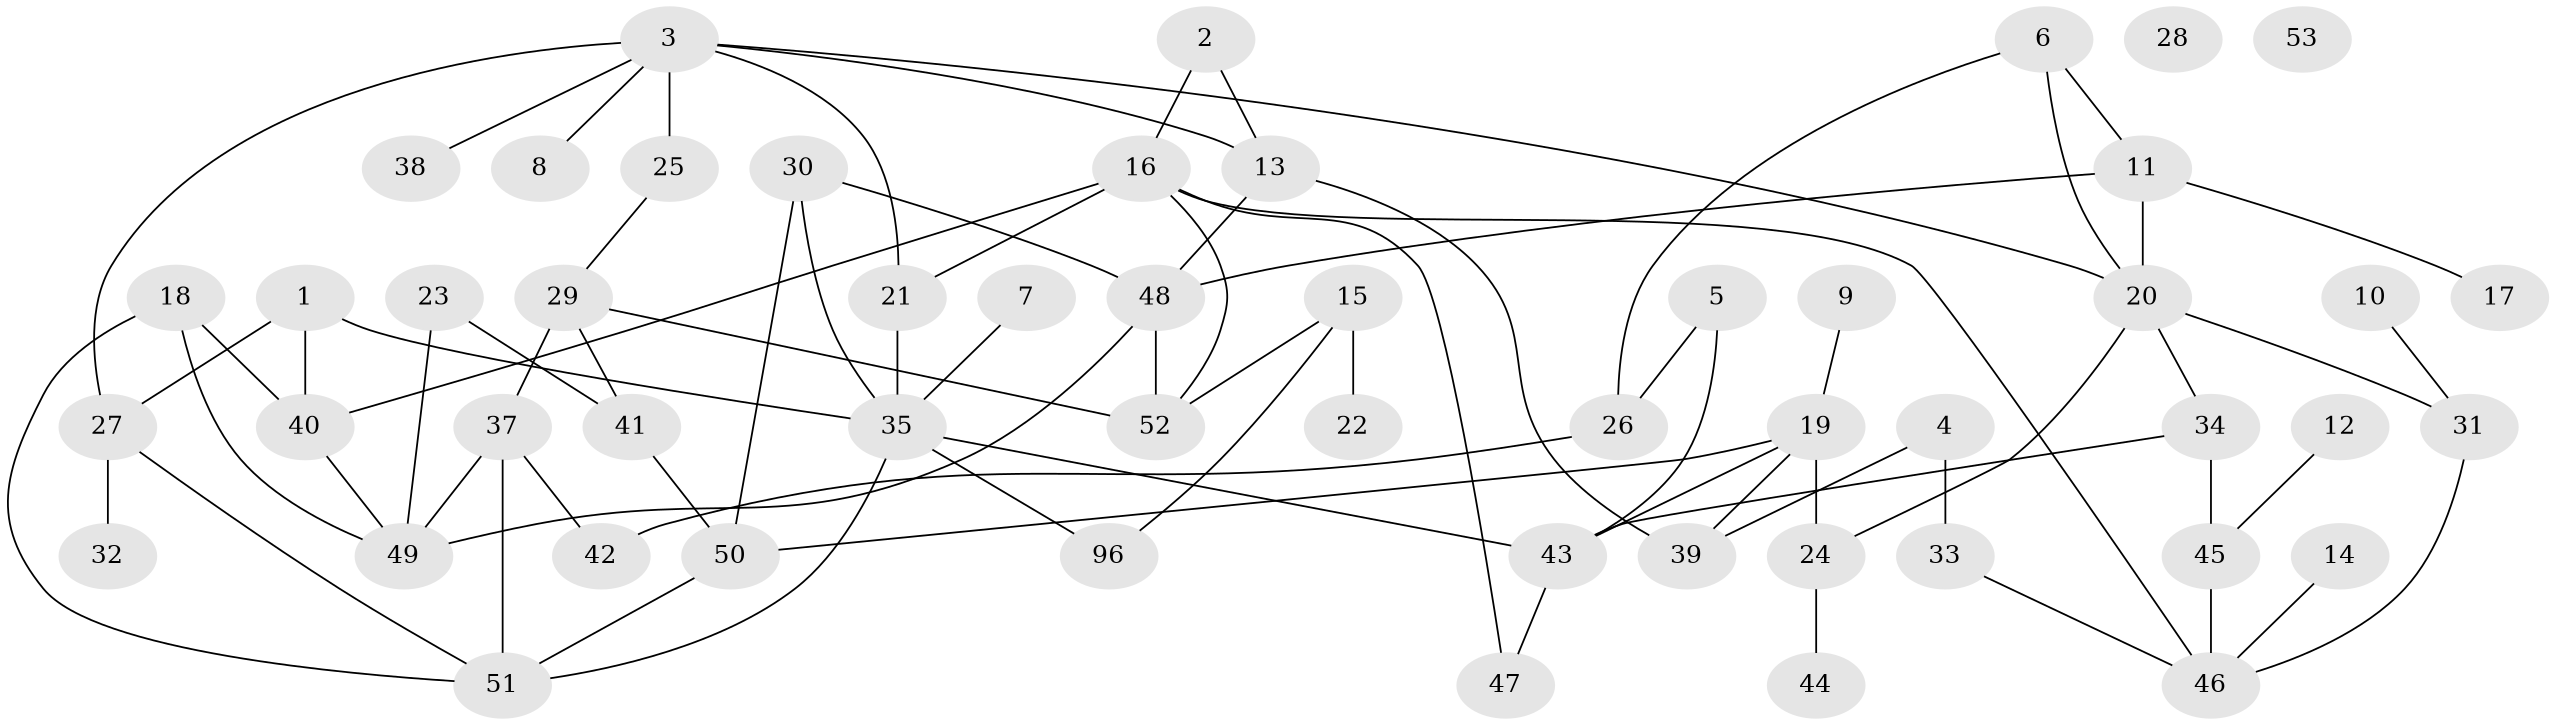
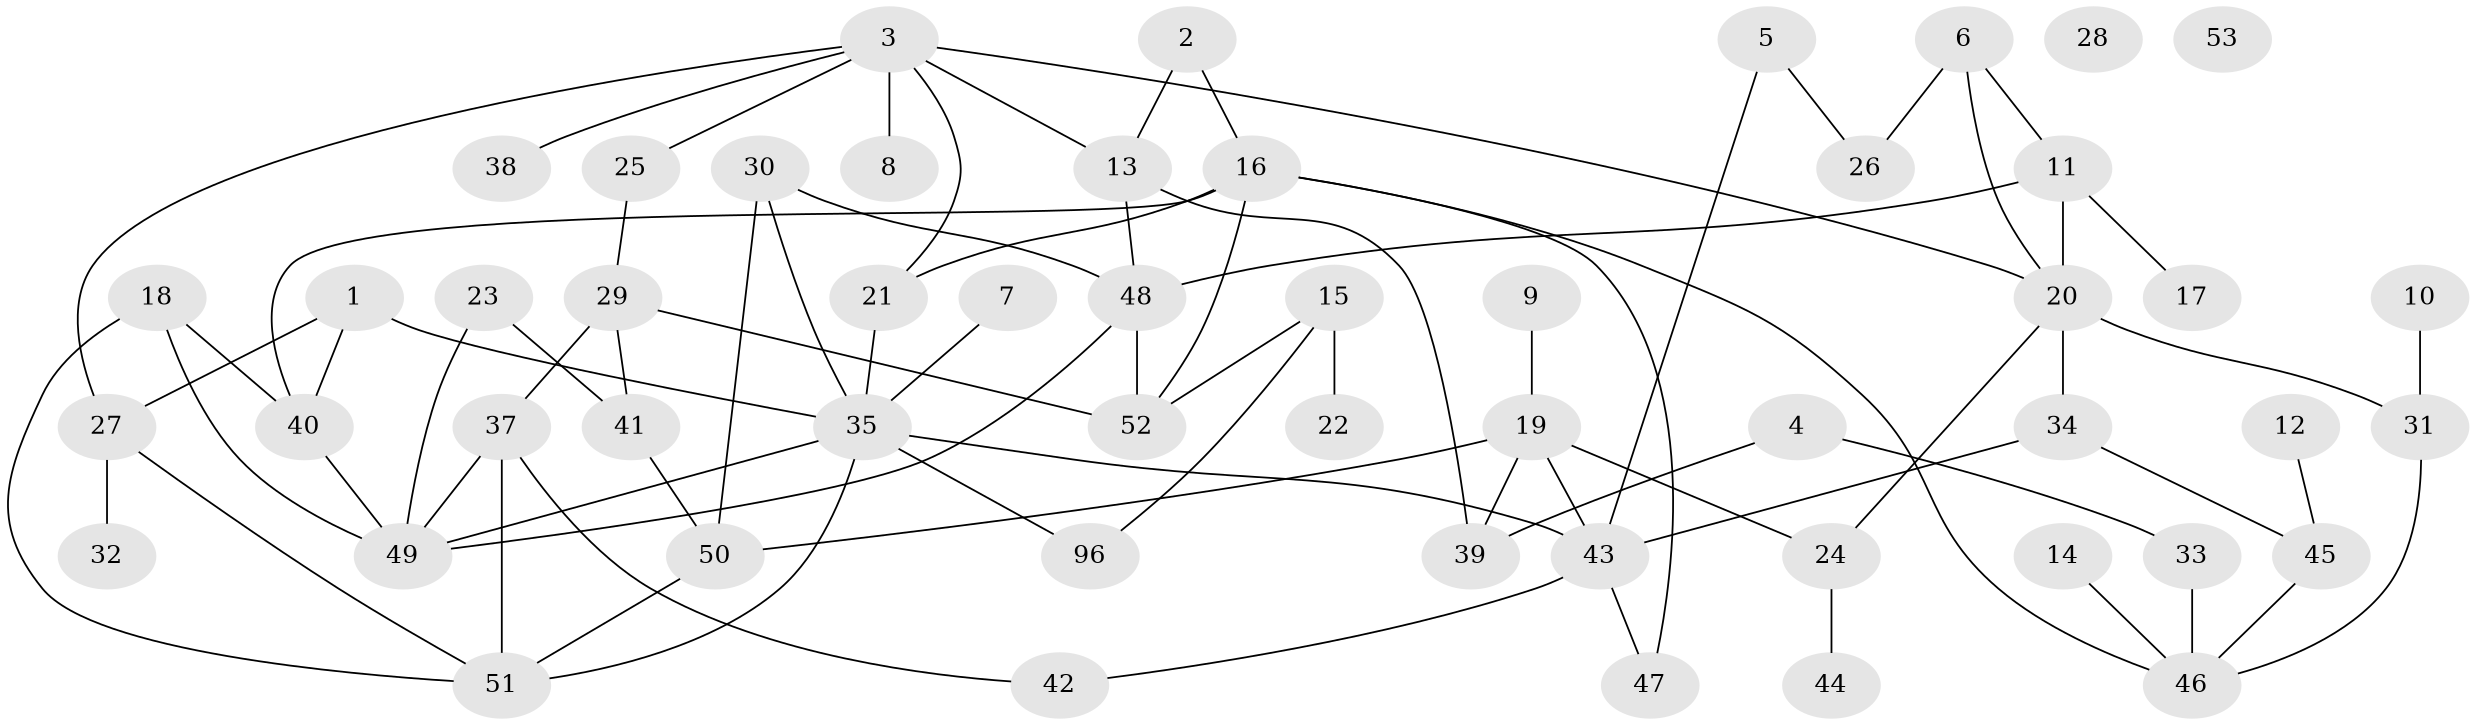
  graph {
    node [color=gray90 style=filled]
    1
    27
    35
    40
    51
    32
    43
    n8 [label=96]
    49
    2
    13
    16
    39
    48
    21
    46
    52
    47
    3
    8
    20
    25
    38
    31
    24
    34
    29
    4
    33
    5
    26
    42
    6
    11
    17
    7
    9
    19
    50
    10
    12
    45
    14
    15
    22
    18
    44
    23
    41
    37
    28
    30
    53
    1 -- 27
    1 -- 35
    1 -- 40
    27 -- 51
    27 -- 32
    35 -- 51
    35 -- 43
    35 -- n8
+   35 -- 49
    40 -- 49
    43 -- 47
    2 -- 13
    2 -- 16
    13 -- 39
    13 -- 48
    16 -- 40
    16 -- 21
    16 -- 46
    16 -- 52
    16 -- 47
    48 -- 49
    48 -- 52
    21 -- 35
    3 -- 27
    3 -- 13
    3 -- 21
    3 -- 8
    3 -- 20
    3 -- 25
    3 -- 38
    20 -- 31
    20 -- 24
    20 -- 34
    25 -- 29
    31 -- 46
    24 -- 44
    34 -- 43
    34 -- 45
    29 -- 52
    29 -- 41
    29 -- 37
    4 -- 39
    4 -- 33
    33 -- 46
    5 -- 43
    5 -- 26
-   26 -- 42
+   43 -- 42
    6 -- 20
    6 -- 26
    6 -- 11
    11 -- 48
    11 -- 20
    11 -- 17
    7 -- 35
    9 -- 19
    19 -- 43
    19 -- 39
    19 -- 24
    19 -- 50
    50 -- 51
    10 -- 31
    12 -- 45
    45 -- 46
    14 -- 46
    15 -- n8
    15 -- 52
    15 -- 22
    18 -- 40
    18 -- 51
    18 -- 49
    23 -- 49
    23 -- 41
    41 -- 50
    37 -- 51
    37 -- 49
    37 -- 42
    30 -- 35
    30 -- 48
    30 -- 50
  }
